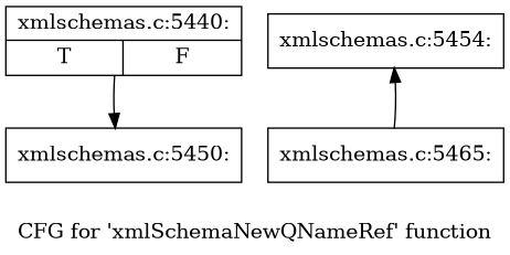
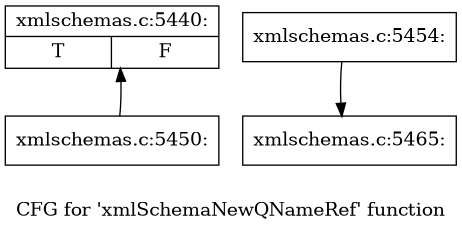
  digraph {
    label="CFG for 'xmlSchemaNewQNameRef' function"
    node [shape=record]
    n1 [label="{xmlschemas.c:5440:|{<s0>T|<s1>F}}"]
    n2 [label="{xmlschemas.c:5450:}"]
    n3 [label="{xmlschemas.c:5454:}"]
    n4 [label="{xmlschemas.c:5465:}"]
-   n1 -> n2
-   n4 -> n3
+   n2 -> n1
+   n3 -> n4
  }
